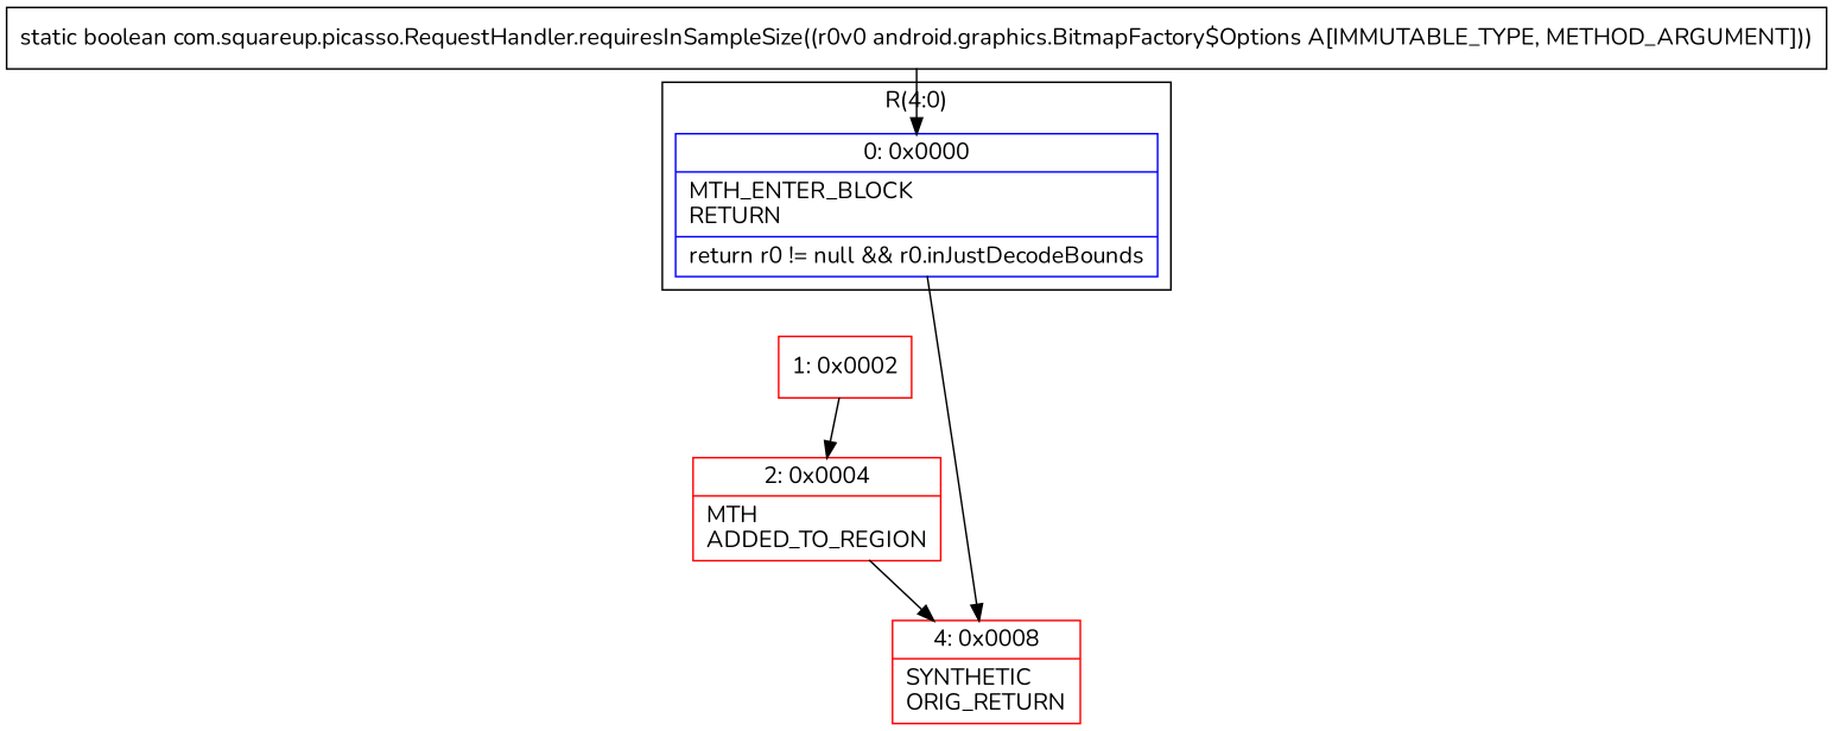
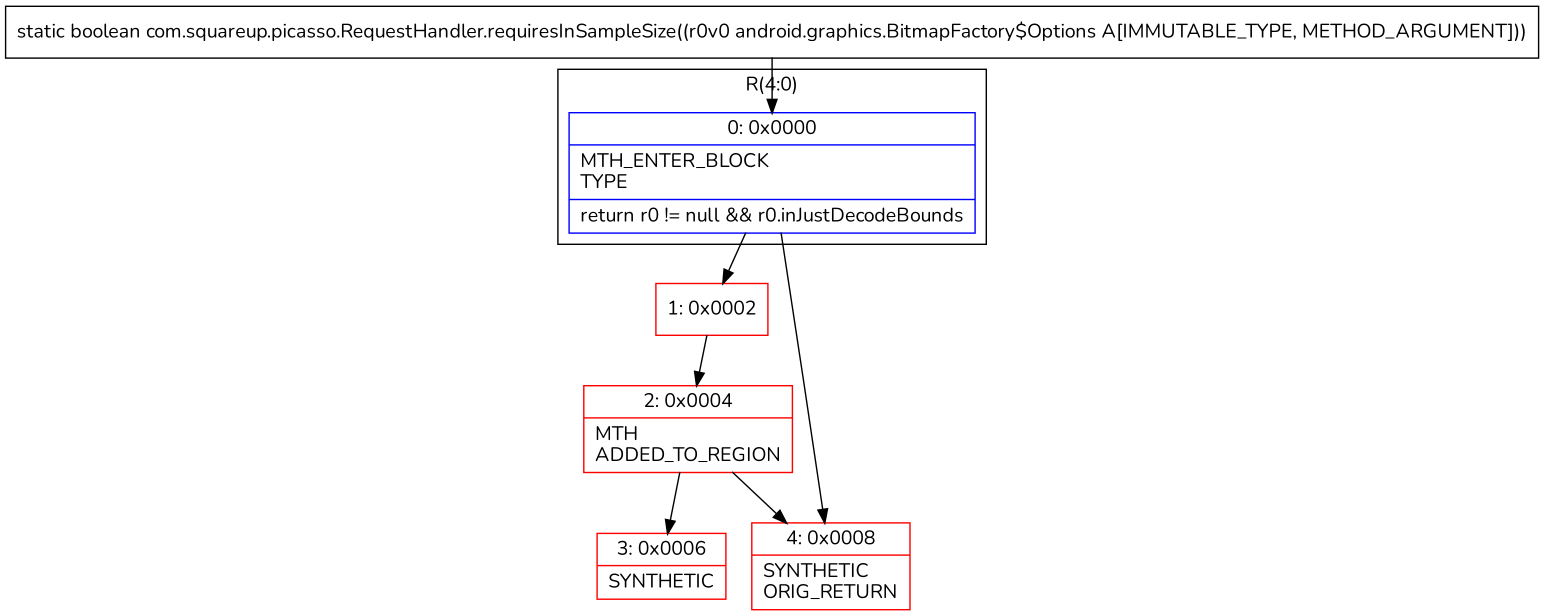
  digraph {
    fontname=Nunito
    node [color=red fontname=Nunito shape=record]
    edge [fontname=Nunito]
-   n1 [color=blue label="{0\:\ 0x0000|MTH_ENTER_BLOCK\lRETURN\l|return r0 != null && r0.inJustDecodeBounds\l}"]
+   n1 [color=blue label="{0\:\ 0x0000|MTH_ENTER_BLOCK\lTYPE\l|return r0 != null && r0.inJustDecodeBounds\l}"]
    n2 [label="{1\:\ 0x0002}"]
    n3 [label="{4\:\ 0x0008|SYNTHETIC\lORIG_RETURN\l}"]
    n4 [label="{2\:\ 0x0004|MTH\lADDED_TO_REGION\l}"]
+   n5 [label="{3\:\ 0x0006|SYNTHETIC\l}"]
    n6 [label="{static boolean com.squareup.picasso.RequestHandler.requiresInSampleSize((r0v0 android.graphics.BitmapFactory$Options A[IMMUTABLE_TYPE, METHOD_ARGUMENT])) }" color=""]
    subgraph cluster_1 {
      label="R(4:0)"
      n1
    }
+   n1 -> n2
    n1 -> n3
    n2 -> n4
    n4 -> n3
+   n4 -> n5
    n6 -> n1
  }
